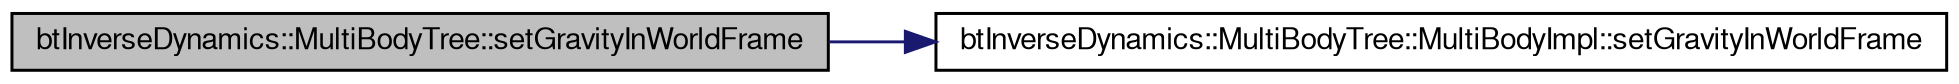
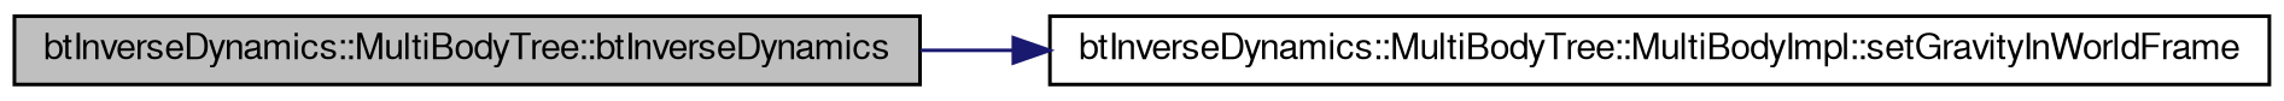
  digraph {
    rankdir=LR
    node [color=black fontname=FreeSans fontsize=10 shape=record]
-   n1 [fillcolor=grey75 fontcolor=black height=0.2 label="btInverseDynamics::MultiBodyTree::setGravityInWorldFrame" style=filled width=0.4]
+   n1 [fillcolor=grey75 fontcolor=black height=0.2 label="btInverseDynamics::MultiBodyTree::btInverseDynamics" style=filled width=0.4]
    n2 [height=0.2 label="btInverseDynamics::MultiBodyTree::MultiBodyImpl::setGravityInWorldFrame" width=0.4]
    n1 -> n2 [color=midnightblue fontname=FreeSans fontsize=10 labelfontname=FreeSans labelfontsize=10 style=solid]
  }
